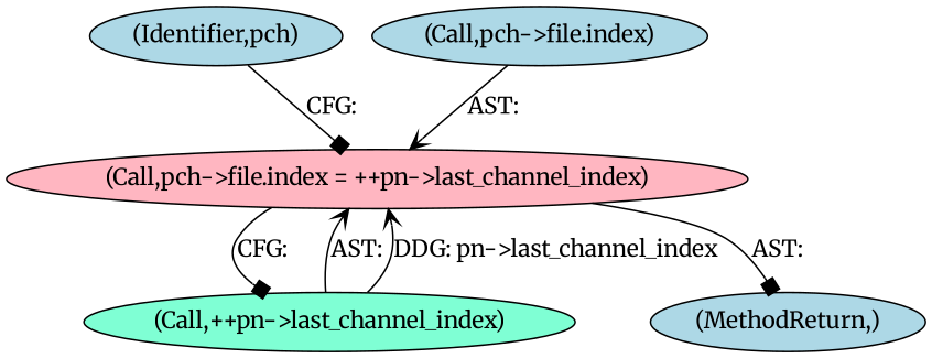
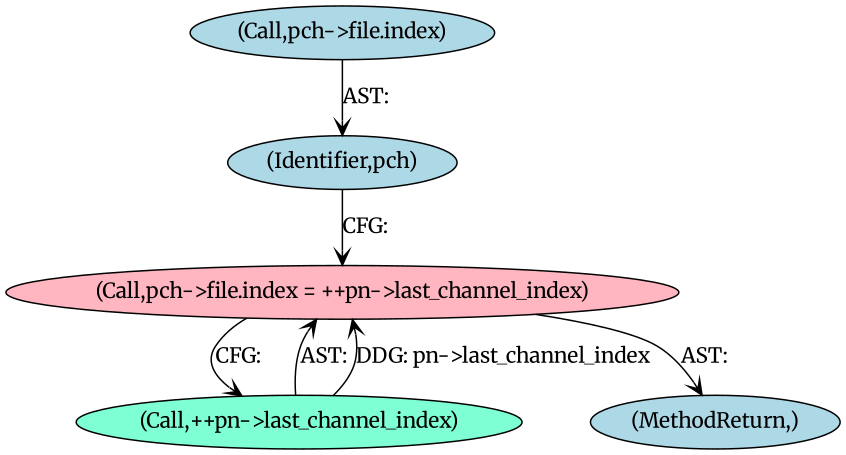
  digraph {
    fontname=Merriweather
    node [fillcolor=lightblue fontname=Merriweather style=filled]
    edge [arrowhead=vee fontname=Merriweather]
    n1 [fillcolor=lightpink label="(Call,pch->file.index = ++pn->last_channel_index)"]
    n2 [fillcolor=aquamarine label="(Call,++pn->last_channel_index)"]
    n3 [label="(MethodReturn,)"]
    n4 [label="(Identifier,pch)"]
    n5 [label="(Call,pch->file.index)"]
-   n1 -> n2 [arrowhead=box label="CFG: "]
-   n1 -> n3 [arrowhead=box label="AST: "]
+   n1 -> n2 [label="CFG: "]
+   n1 -> n3 [label="AST: "]
    n2 -> n1 [label="AST: "]
    n2 -> n1 [label="DDG: pn->last_channel_index"]
-   n4 -> n1 [arrowhead=box label="CFG: "]
-   n5 -> n1 [label="AST: "]
+   n4 -> n1 [label="CFG: "]
+   n5 -> n4 [label="AST: "]
  }
